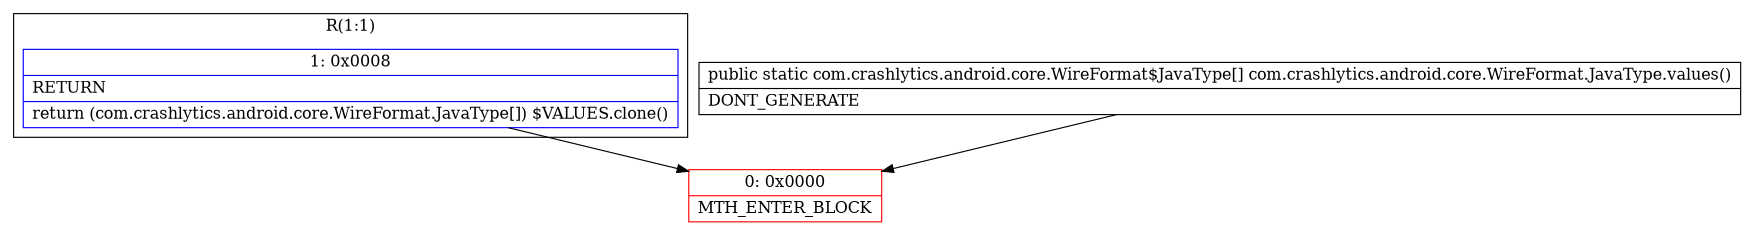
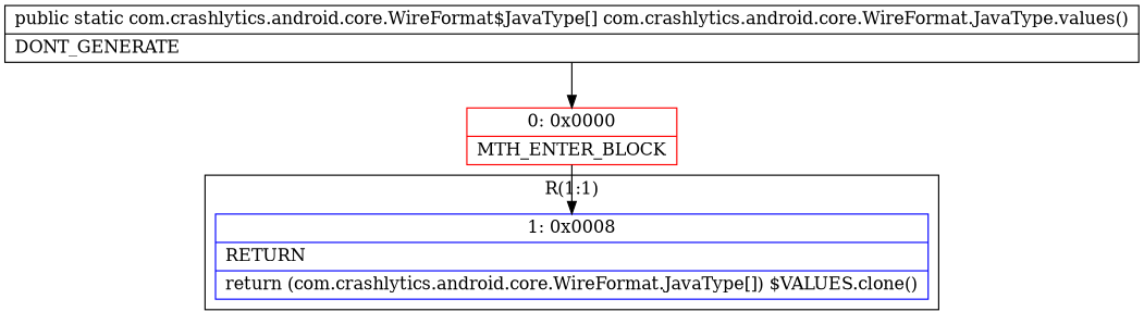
  digraph {
    node [shape=record]
    n1 [color=blue label="{1\:\ 0x0008|RETURN\l|return (com.crashlytics.android.core.WireFormat.JavaType[]) $VALUES.clone()\l}"]
    n2 [color=red label="{0\:\ 0x0000|MTH_ENTER_BLOCK\l}"]
    n3 [label="{public static com.crashlytics.android.core.WireFormat$JavaType[] com.crashlytics.android.core.WireFormat.JavaType.values()  | DONT_GENERATE\l}"]
    subgraph cluster_1 {
      label="R(1:1)"
      n1
    }
-   n1 -> n2
+   n2 -> n1
    n3 -> n2
  }
